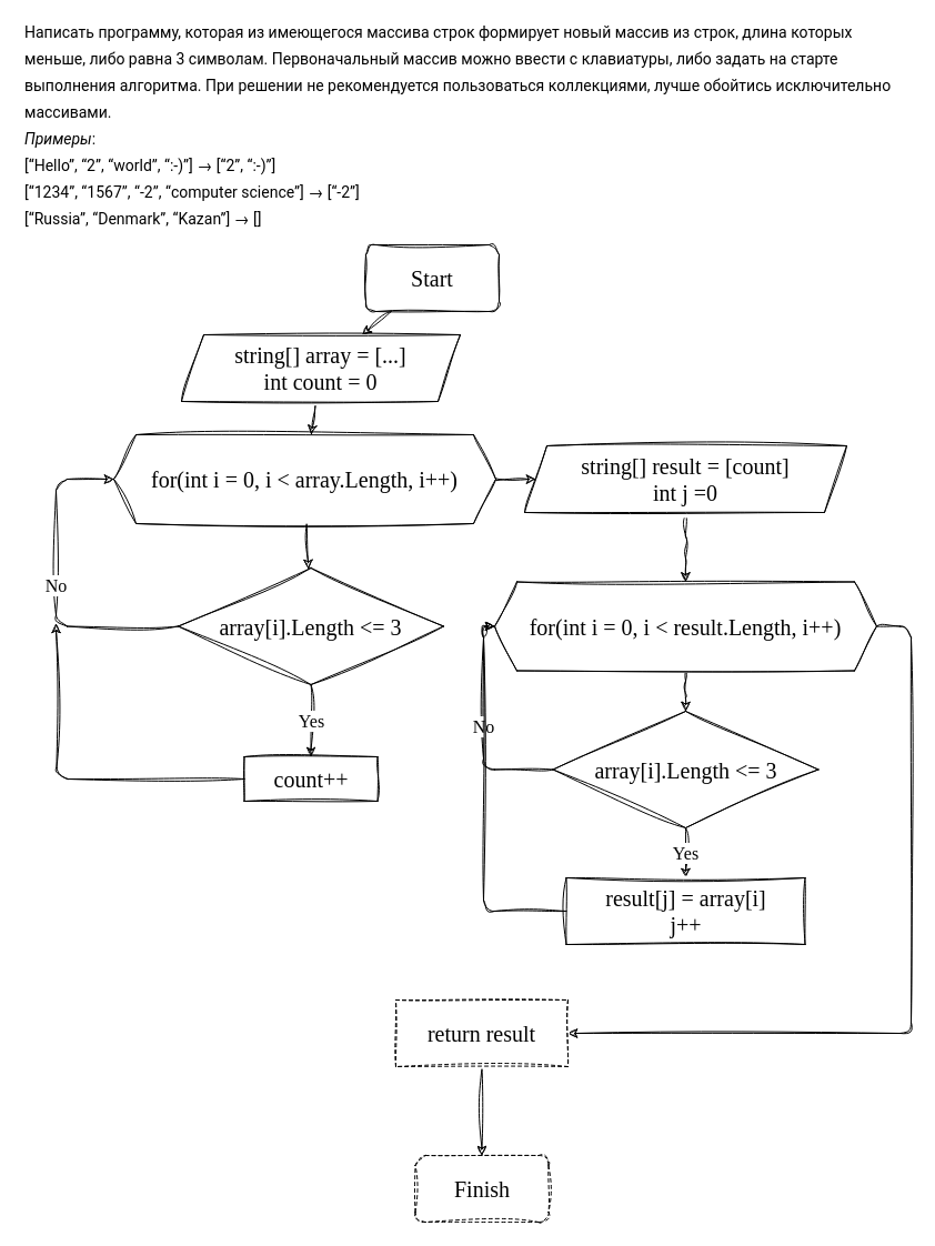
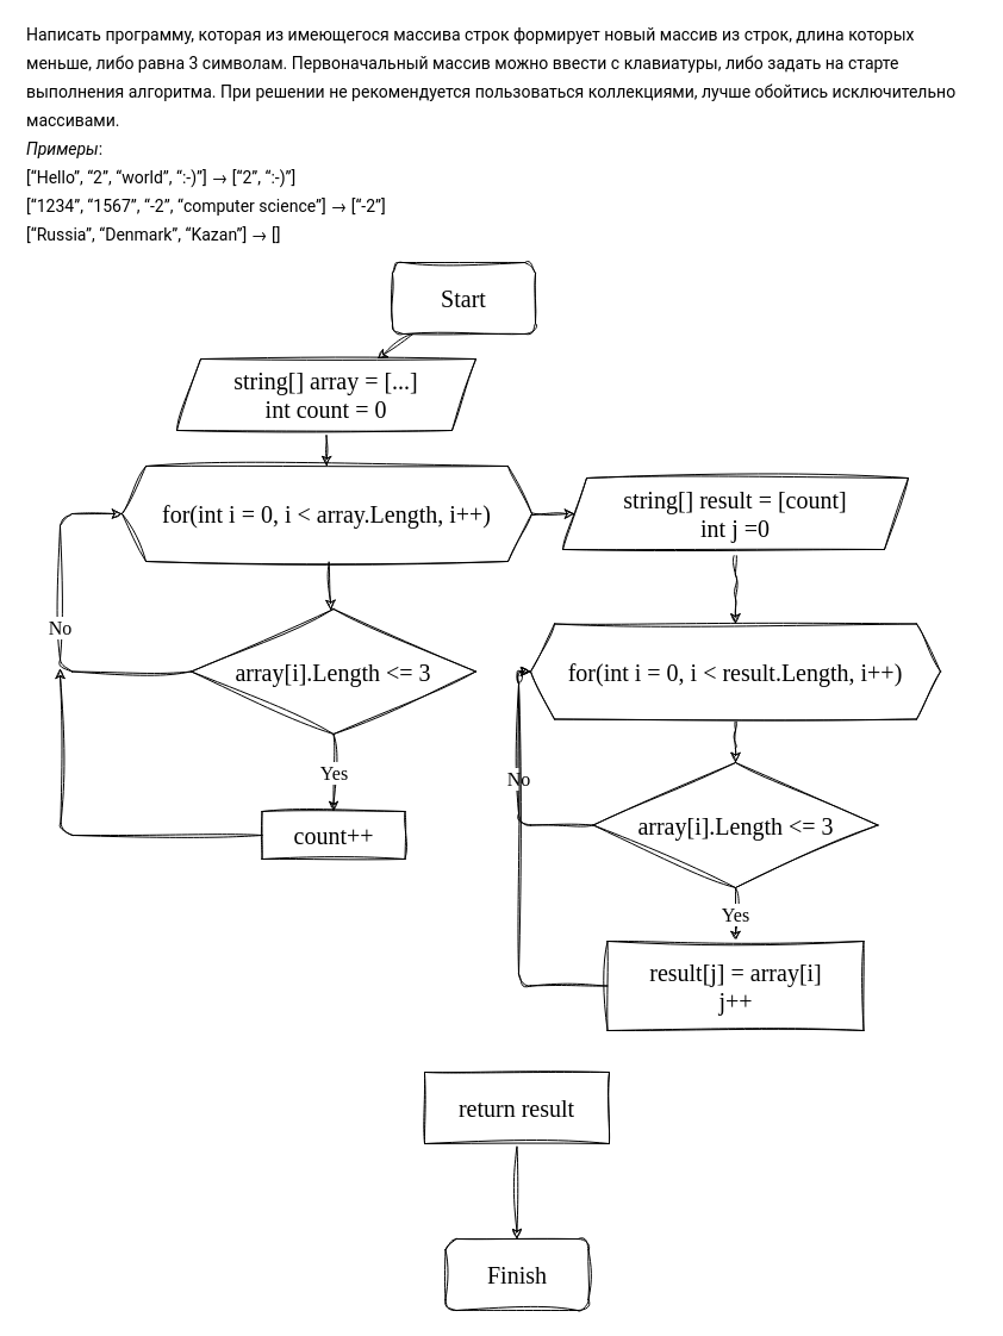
  <mxCell id="0" />
  <mxCell id="1" parent="0" />
  <mxCell id="2" value="" style="edgeStyle=none;sketch=1;hachureGap=4;jiggle=2;curveFitting=1;html=1;fontFamily=Architects Daughter;fontSource=https%3A%2F%2Ffonts.googleapis.com%2Fcss%3Ffamily%3DArchitects%2BDaughter;fontSize=16;fontColor=default;" parent="1" source="3" target="5" edge="1"><mxGeometry relative="1" as="geometry" /></mxCell>
  <mxCell id="3" value="Start" style="rounded=1;whiteSpace=wrap;html=1;sketch=1;hachureGap=4;jiggle=2;curveFitting=1;fontFamily=Architects Daughter;fontSource=https%3A%2F%2Ffonts.googleapis.com%2Fcss%3Ffamily%3DArchitects%2BDaughter;fontSize=20;" parent="1" vertex="1"><mxGeometry x="329" y="220" width="120" height="60" as="geometry" /></mxCell>
  <mxCell id="4" value="" style="edgeStyle=none;sketch=1;hachureGap=4;jiggle=2;curveFitting=1;html=1;fontFamily=Architects Daughter;fontSource=https%3A%2F%2Ffonts.googleapis.com%2Fcss%3Ffamily%3DArchitects%2BDaughter;fontSize=16;fontColor=default;" parent="1" source="5" target="9" edge="1"><mxGeometry relative="1" as="geometry" /></mxCell>
- <mxCell id="5" value="string[] array = [...]&lt;br&gt;int count = 0" style="shape=parallelogram;perimeter=parallelogramPerimeter;whiteSpace=wrap;html=1;fixedSize=1;sketch=1;hachureGap=4;jiggle=2;curveFitting=1;fontFamily=Architects Daughter;fontSource=https%3A%2F%2Ffonts.googleapis.com%2Fcss%3Ffamily%3DArchitects%2BDaughter;fontSize=20;" parent="1" vertex="1"><mxGeometry x="163" y="301" width="251" height="60" as="geometry" /></mxCell>
+ <mxCell id="5" value="string[] array = [...]&lt;br&gt;int count = 0" style="shape=parallelogram;perimeter=parallelogramPerimeter;whiteSpace=wrap;html=1;fixedSize=1;sketch=1;hachureGap=4;jiggle=2;curveFitting=1;fontFamily=Architects Daughter;fontSource=https%3A%2F%2Ffonts.googleapis.com%2Fcss%3Ffamily%3DArchitects%2BDaughter;fontSize=20;" parent="1" vertex="1"><mxGeometry x="148" y="301" width="251" height="60" as="geometry" /></mxCell>
  <mxCell id="6" value="&lt;span style=&quot;font-family: Roboto, &amp;quot;San Francisco&amp;quot;, &amp;quot;Helvetica Neue&amp;quot;, Helvetica, Arial; font-size: 14px;&quot;&gt;Написать программу, которая из имеющегося массива строк формирует новый массив из строк, длина которых меньше, либо равна 3 символам. Первоначальный массив можно ввести с клавиатуры, либо задать на старте выполнения алгоритма. При решении не рекомендуется пользоваться коллекциями, лучше обойтись исключительно массивами.&lt;br&gt;&lt;/span&gt;&lt;em style=&quot;box-sizing: border-box; font-family: Roboto, &amp;quot;San Francisco&amp;quot;, &amp;quot;Helvetica Neue&amp;quot;, Helvetica, Arial; font-size: 14px;&quot;&gt;Примеры&lt;/em&gt;&lt;span style=&quot;font-family: Roboto, &amp;quot;San Francisco&amp;quot;, &amp;quot;Helvetica Neue&amp;quot;, Helvetica, Arial; font-size: 14px;&quot;&gt;:&lt;/span&gt;&lt;br style=&quot;box-sizing: border-box; font-family: Roboto, &amp;quot;San Francisco&amp;quot;, &amp;quot;Helvetica Neue&amp;quot;, Helvetica, Arial; font-size: 14px;&quot;&gt;&lt;span style=&quot;font-family: Roboto, &amp;quot;San Francisco&amp;quot;, &amp;quot;Helvetica Neue&amp;quot;, Helvetica, Arial; font-size: 14px;&quot;&gt;[“Hello”, “2”, “world”, “:-)”] → [“2”, “:-)”]&lt;/span&gt;&lt;br style=&quot;box-sizing: border-box; font-family: Roboto, &amp;quot;San Francisco&amp;quot;, &amp;quot;Helvetica Neue&amp;quot;, Helvetica, Arial; font-size: 14px;&quot;&gt;&lt;span style=&quot;font-family: Roboto, &amp;quot;San Francisco&amp;quot;, &amp;quot;Helvetica Neue&amp;quot;, Helvetica, Arial; font-size: 14px;&quot;&gt;[“1234”, “1567”, “-2”, “computer science”] → [“-2”]&lt;/span&gt;&lt;br style=&quot;box-sizing: border-box; font-family: Roboto, &amp;quot;San Francisco&amp;quot;, &amp;quot;Helvetica Neue&amp;quot;, Helvetica, Arial; font-size: 14px;&quot;&gt;&lt;span style=&quot;font-family: Roboto, &amp;quot;San Francisco&amp;quot;, &amp;quot;Helvetica Neue&amp;quot;, Helvetica, Arial; font-size: 14px;&quot;&gt;[“Russia”, “Denmark”, “Kazan”] → []&lt;/span&gt;&lt;span style=&quot;font-family: Roboto, &amp;quot;San Francisco&amp;quot;, &amp;quot;Helvetica Neue&amp;quot;, Helvetica, Arial; font-size: 14px;&quot;&gt;&lt;br&gt;&lt;/span&gt;" style="text;html=1;strokeColor=none;fillColor=none;align=left;verticalAlign=middle;whiteSpace=wrap;rounded=0;hachureGap=4;fontFamily=Architects Daughter;fontSource=https%3A%2F%2Ffonts.googleapis.com%2Fcss%3Ffamily%3DArchitects%2BDaughter;fontSize=20;labelBackgroundColor=none;fontColor=default;sketch=1;curveFitting=1;jiggle=2;" parent="1" vertex="1"><mxGeometry width="790" height="180" as="geometry" x="20" y="20" /></mxCell>
  <mxCell id="7" value="" style="edgeStyle=none;sketch=1;hachureGap=4;jiggle=2;curveFitting=1;html=1;fontFamily=Architects Daughter;fontSource=https%3A%2F%2Ffonts.googleapis.com%2Fcss%3Ffamily%3DArchitects%2BDaughter;fontSize=16;" edge="1" parent="1" source="9" target="12"><mxGeometry relative="1" as="geometry" /></mxCell>
  <mxCell id="8" value="" style="edgeStyle=orthogonalEdgeStyle;sketch=1;hachureGap=4;jiggle=2;curveFitting=1;html=1;fontFamily=Architects Daughter;fontSource=https%3A%2F%2Ffonts.googleapis.com%2Fcss%3Ffamily%3DArchitects%2BDaughter;fontSize=16;" edge="1" parent="1" target="16"><mxGeometry relative="1" as="geometry"><mxPoint x="408" y="431" as="sourcePoint" /></mxGeometry></mxCell>
  <mxCell id="9" value="for(int i = 0, i &amp;lt; array.Length, i++)" style="shape=hexagon;perimeter=hexagonPerimeter2;whiteSpace=wrap;html=1;fixedSize=1;labelBackgroundColor=none;sketch=1;hachureGap=4;jiggle=2;curveFitting=1;fontFamily=Architects Daughter;fontSource=https%3A%2F%2Ffonts.googleapis.com%2Fcss%3Ffamily%3DArchitects%2BDaughter;fontSize=20;fontColor=default;" parent="1" vertex="1"><mxGeometry x="102" y="391" width="344" height="80" as="geometry" /></mxCell>
  <mxCell id="10" value="Yes" style="edgeStyle=none;sketch=1;hachureGap=4;jiggle=2;curveFitting=1;html=1;fontFamily=Architects Daughter;fontSource=https%3A%2F%2Ffonts.googleapis.com%2Fcss%3Ffamily%3DArchitects%2BDaughter;fontSize=16;" edge="1" parent="1" source="12" target="14"><mxGeometry relative="1" as="geometry" /></mxCell>
  <mxCell id="11" value="No" style="edgeStyle=orthogonalEdgeStyle;sketch=1;hachureGap=4;jiggle=2;curveFitting=1;html=1;exitX=0;exitY=0.5;exitDx=0;exitDy=0;entryX=0;entryY=0.5;entryDx=0;entryDy=0;fontFamily=Architects Daughter;fontSource=https%3A%2F%2Ffonts.googleapis.com%2Fcss%3Ffamily%3DArchitects%2BDaughter;fontSize=16;" edge="1" parent="1" source="12" target="9"><mxGeometry relative="1" as="geometry"><Array as="points"><mxPoint x="50" y="564" /><mxPoint x="50" y="431" /></Array></mxGeometry></mxCell>
  <mxCell id="12" value="array[i].Length &amp;lt;= 3" style="rhombus;whiteSpace=wrap;html=1;fontSize=20;fontFamily=Architects Daughter;labelBackgroundColor=none;sketch=1;hachureGap=4;jiggle=2;curveFitting=1;fontSource=https%3A%2F%2Ffonts.googleapis.com%2Fcss%3Ffamily%3DArchitects%2BDaughter;" vertex="1" parent="1"><mxGeometry x="160" y="511" width="239" height="105" as="geometry" /></mxCell>
  <mxCell id="13" style="edgeStyle=orthogonalEdgeStyle;sketch=1;hachureGap=4;jiggle=2;curveFitting=1;html=1;exitX=0;exitY=0.5;exitDx=0;exitDy=0;fontFamily=Architects Daughter;fontSource=https%3A%2F%2Ffonts.googleapis.com%2Fcss%3Ffamily%3DArchitects%2BDaughter;fontSize=16;" edge="1" parent="1" source="14"><mxGeometry relative="1" as="geometry"><mxPoint x="50" y="561" as="targetPoint" /></mxGeometry></mxCell>
  <mxCell id="14" value="count++" style="whiteSpace=wrap;html=1;fontSize=20;fontFamily=Architects Daughter;labelBackgroundColor=none;sketch=1;hachureGap=4;jiggle=2;curveFitting=1;fontSource=https%3A%2F%2Ffonts.googleapis.com%2Fcss%3Ffamily%3DArchitects%2BDaughter;" vertex="1" parent="1"><mxGeometry x="219.5" y="681" width="120" height="40" as="geometry" /></mxCell>
  <mxCell id="15" value="" style="edgeStyle=orthogonalEdgeStyle;sketch=1;hachureGap=4;jiggle=2;curveFitting=1;html=1;fontFamily=Architects Daughter;fontSource=https%3A%2F%2Ffonts.googleapis.com%2Fcss%3Ffamily%3DArchitects%2BDaughter;fontSize=16;" edge="1" parent="1" source="16"><mxGeometry relative="1" as="geometry"><mxPoint x="617" y="523.5" as="targetPoint" /></mxGeometry></mxCell>
  <mxCell id="16" value="string[] result = [count]&lt;br&gt;int j =0" style="shape=parallelogram;perimeter=parallelogramPerimeter;whiteSpace=wrap;html=1;fixedSize=1;fontSize=20;fontFamily=Architects Daughter;labelBackgroundColor=none;sketch=1;hachureGap=4;jiggle=2;curveFitting=1;fontSource=https%3A%2F%2Ffonts.googleapis.com%2Fcss%3Ffamily%3DArchitects%2BDaughter;" vertex="1" parent="1"><mxGeometry x="472" y="401" width="290" height="60" as="geometry" /></mxCell>
  <mxCell id="17" value="" style="edgeStyle=orthogonalEdgeStyle;sketch=1;hachureGap=4;jiggle=2;curveFitting=1;html=1;fontFamily=Architects Daughter;fontSource=https%3A%2F%2Ffonts.googleapis.com%2Fcss%3Ffamily%3DArchitects%2BDaughter;fontSize=16;" edge="1" parent="1" source="19"><mxGeometry relative="1" as="geometry"><mxPoint x="617" y="640" as="targetPoint" /></mxGeometry></mxCell>
- <mxCell id="18" value="" style="edgeStyle=orthogonalEdgeStyle;sketch=1;hachureGap=4;jiggle=2;curveFitting=1;html=1;fontFamily=Architects Daughter;fontSource=https%3A%2F%2Ffonts.googleapis.com%2Fcss%3Ffamily%3DArchitects%2BDaughter;fontSize=16;entryX=1;entryY=0.5;entryDx=0;entryDy=0;" edge="1" parent="1" source="19" target="26"><mxGeometry relative="1" as="geometry"><Array as="points"><mxPoint x="820" y="563" /><mxPoint x="820" y="930" /></Array></mxGeometry></mxCell>
  <mxCell id="19" value="for(int i = 0, i &amp;lt; result.Length, i++)" style="shape=hexagon;perimeter=hexagonPerimeter2;whiteSpace=wrap;html=1;fixedSize=1;labelBackgroundColor=none;sketch=1;hachureGap=4;jiggle=2;curveFitting=1;fontFamily=Architects Daughter;fontSource=https%3A%2F%2Ffonts.googleapis.com%2Fcss%3Ffamily%3DArchitects%2BDaughter;fontSize=20;fontColor=default;" vertex="1" parent="1"><mxGeometry x="445" y="523.5" width="344" height="80" as="geometry" /></mxCell>
  <mxCell id="20" value="Yes" style="edgeStyle=orthogonalEdgeStyle;sketch=1;hachureGap=4;jiggle=2;curveFitting=1;html=1;fontFamily=Architects Daughter;fontSource=https%3A%2F%2Ffonts.googleapis.com%2Fcss%3Ffamily%3DArchitects%2BDaughter;fontSize=16;" edge="1" parent="1" source="22" target="24"><mxGeometry relative="1" as="geometry" /></mxCell>
  <mxCell id="21" value="No" style="edgeStyle=orthogonalEdgeStyle;sketch=1;hachureGap=4;jiggle=2;curveFitting=1;html=1;exitX=0;exitY=0.5;exitDx=0;exitDy=0;entryX=0;entryY=0.5;entryDx=0;entryDy=0;fontFamily=Architects Daughter;fontSource=https%3A%2F%2Ffonts.googleapis.com%2Fcss%3Ffamily%3DArchitects%2BDaughter;fontSize=16;" edge="1" parent="1" source="22" target="19"><mxGeometry relative="1" as="geometry" /></mxCell>
  <mxCell id="22" value="array[i].Length &amp;lt;= 3" style="rhombus;whiteSpace=wrap;html=1;fontSize=20;fontFamily=Architects Daughter;labelBackgroundColor=none;sketch=1;hachureGap=4;jiggle=2;curveFitting=1;fontSource=https%3A%2F%2Ffonts.googleapis.com%2Fcss%3Ffamily%3DArchitects%2BDaughter;" vertex="1" parent="1"><mxGeometry x="497.5" y="640" width="239" height="105" as="geometry" /></mxCell>
  <mxCell id="23" style="edgeStyle=orthogonalEdgeStyle;sketch=1;hachureGap=4;jiggle=2;curveFitting=1;html=1;exitX=0;exitY=0.5;exitDx=0;exitDy=0;entryX=0;entryY=0.5;entryDx=0;entryDy=0;fontFamily=Architects Daughter;fontSource=https%3A%2F%2Ffonts.googleapis.com%2Fcss%3Ffamily%3DArchitects%2BDaughter;fontSize=16;" edge="1" parent="1" source="24" target="19"><mxGeometry relative="1" as="geometry" /></mxCell>
- <mxCell id="24" value="result[j] = array[i]&lt;br&gt;j++" style="whiteSpace=wrap;html=1;fontSize=20;fontFamily=Architects Daughter;labelBackgroundColor=none;sketch=1;hachureGap=4;jiggle=2;curveFitting=1;fontSource=https%3A%2F%2Ffonts.googleapis.com%2Fcss%3Ffamily%3DArchitects%2BDaughter;" vertex="1" parent="1"><mxGeometry x="509.5" y="790" width="215" height="60" as="geometry" /></mxCell>
+ <mxCell id="24" value="result[j] = array[i]&lt;br&gt;j++" style="whiteSpace=wrap;html=1;fontSize=20;fontFamily=Architects Daughter;labelBackgroundColor=none;sketch=1;hachureGap=4;jiggle=2;curveFitting=1;fontSource=https%3A%2F%2Ffonts.googleapis.com%2Fcss%3Ffamily%3DArchitects%2BDaughter;" vertex="1" parent="1"><mxGeometry x="509.5" y="790" width="215" height="75" as="geometry" /></mxCell>
  <mxCell id="25" value="" style="edgeStyle=orthogonalEdgeStyle;sketch=1;hachureGap=4;jiggle=2;curveFitting=1;html=1;fontFamily=Architects Daughter;fontSource=https%3A%2F%2Ffonts.googleapis.com%2Fcss%3Ffamily%3DArchitects%2BDaughter;fontSize=16;" edge="1" parent="1" source="26" target="27"><mxGeometry relative="1" as="geometry" /></mxCell>
- <mxCell id="26" value="return result" style="whiteSpace=wrap;html=1;fontSize=20;fontFamily=Architects Daughter;labelBackgroundColor=none;sketch=1;hachureGap=4;jiggle=2;curveFitting=1;fontSource=https%3A%2F%2Ffonts.googleapis.com%2Fcss%3Ffamily%3DArchitects%2BDaughter;dashed=1;" vertex="1" parent="1"><mxGeometry x="356" y="900" width="155" height="60" as="geometry" /></mxCell>
- <mxCell id="27" value="Finish" style="rounded=1;whiteSpace=wrap;html=1;fontSize=20;fontFamily=Architects Daughter;labelBackgroundColor=none;sketch=1;hachureGap=4;jiggle=2;curveFitting=1;fontSource=https%3A%2F%2Ffonts.googleapis.com%2Fcss%3Ffamily%3DArchitects%2BDaughter;dashed=1;" vertex="1" parent="1"><mxGeometry x="373.5" y="1040" width="120" height="60" as="geometry" /></mxCell>
+ <mxCell id="26" value="return result" style="whiteSpace=wrap;html=1;fontSize=20;fontFamily=Architects Daughter;labelBackgroundColor=none;sketch=1;hachureGap=4;jiggle=2;curveFitting=1;fontSource=https%3A%2F%2Ffonts.googleapis.com%2Fcss%3Ffamily%3DArchitects%2BDaughter;" vertex="1" parent="1"><mxGeometry x="356" y="900" width="155" height="60" as="geometry" /></mxCell>
+ <mxCell id="27" value="Finish" style="rounded=1;whiteSpace=wrap;html=1;fontSize=20;fontFamily=Architects Daughter;labelBackgroundColor=none;sketch=1;hachureGap=4;jiggle=2;curveFitting=1;fontSource=https%3A%2F%2Ffonts.googleapis.com%2Fcss%3Ffamily%3DArchitects%2BDaughter;" vertex="1" parent="1"><mxGeometry x="373.5" y="1040" width="120" height="60" as="geometry" /></mxCell>
